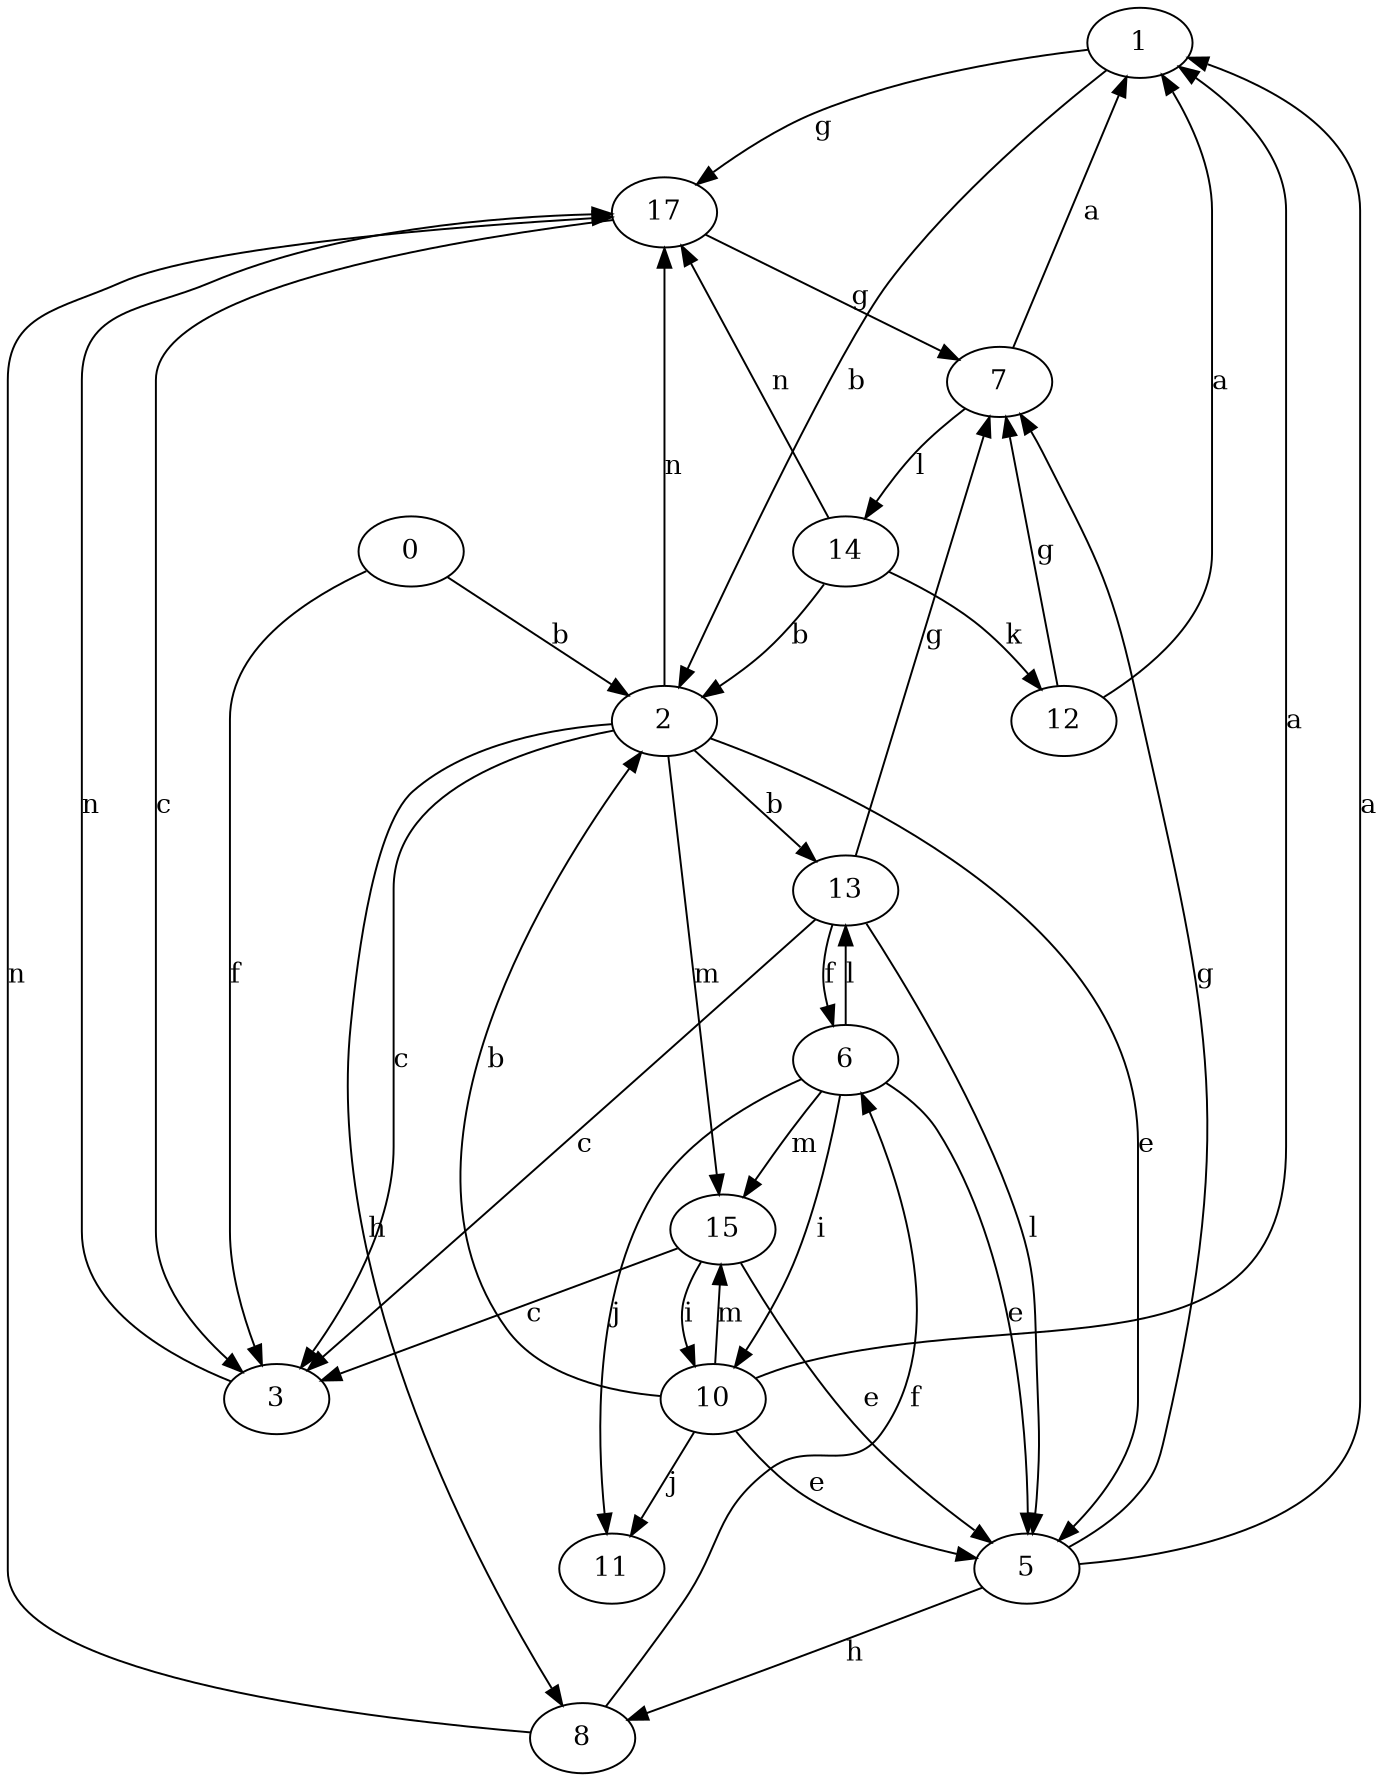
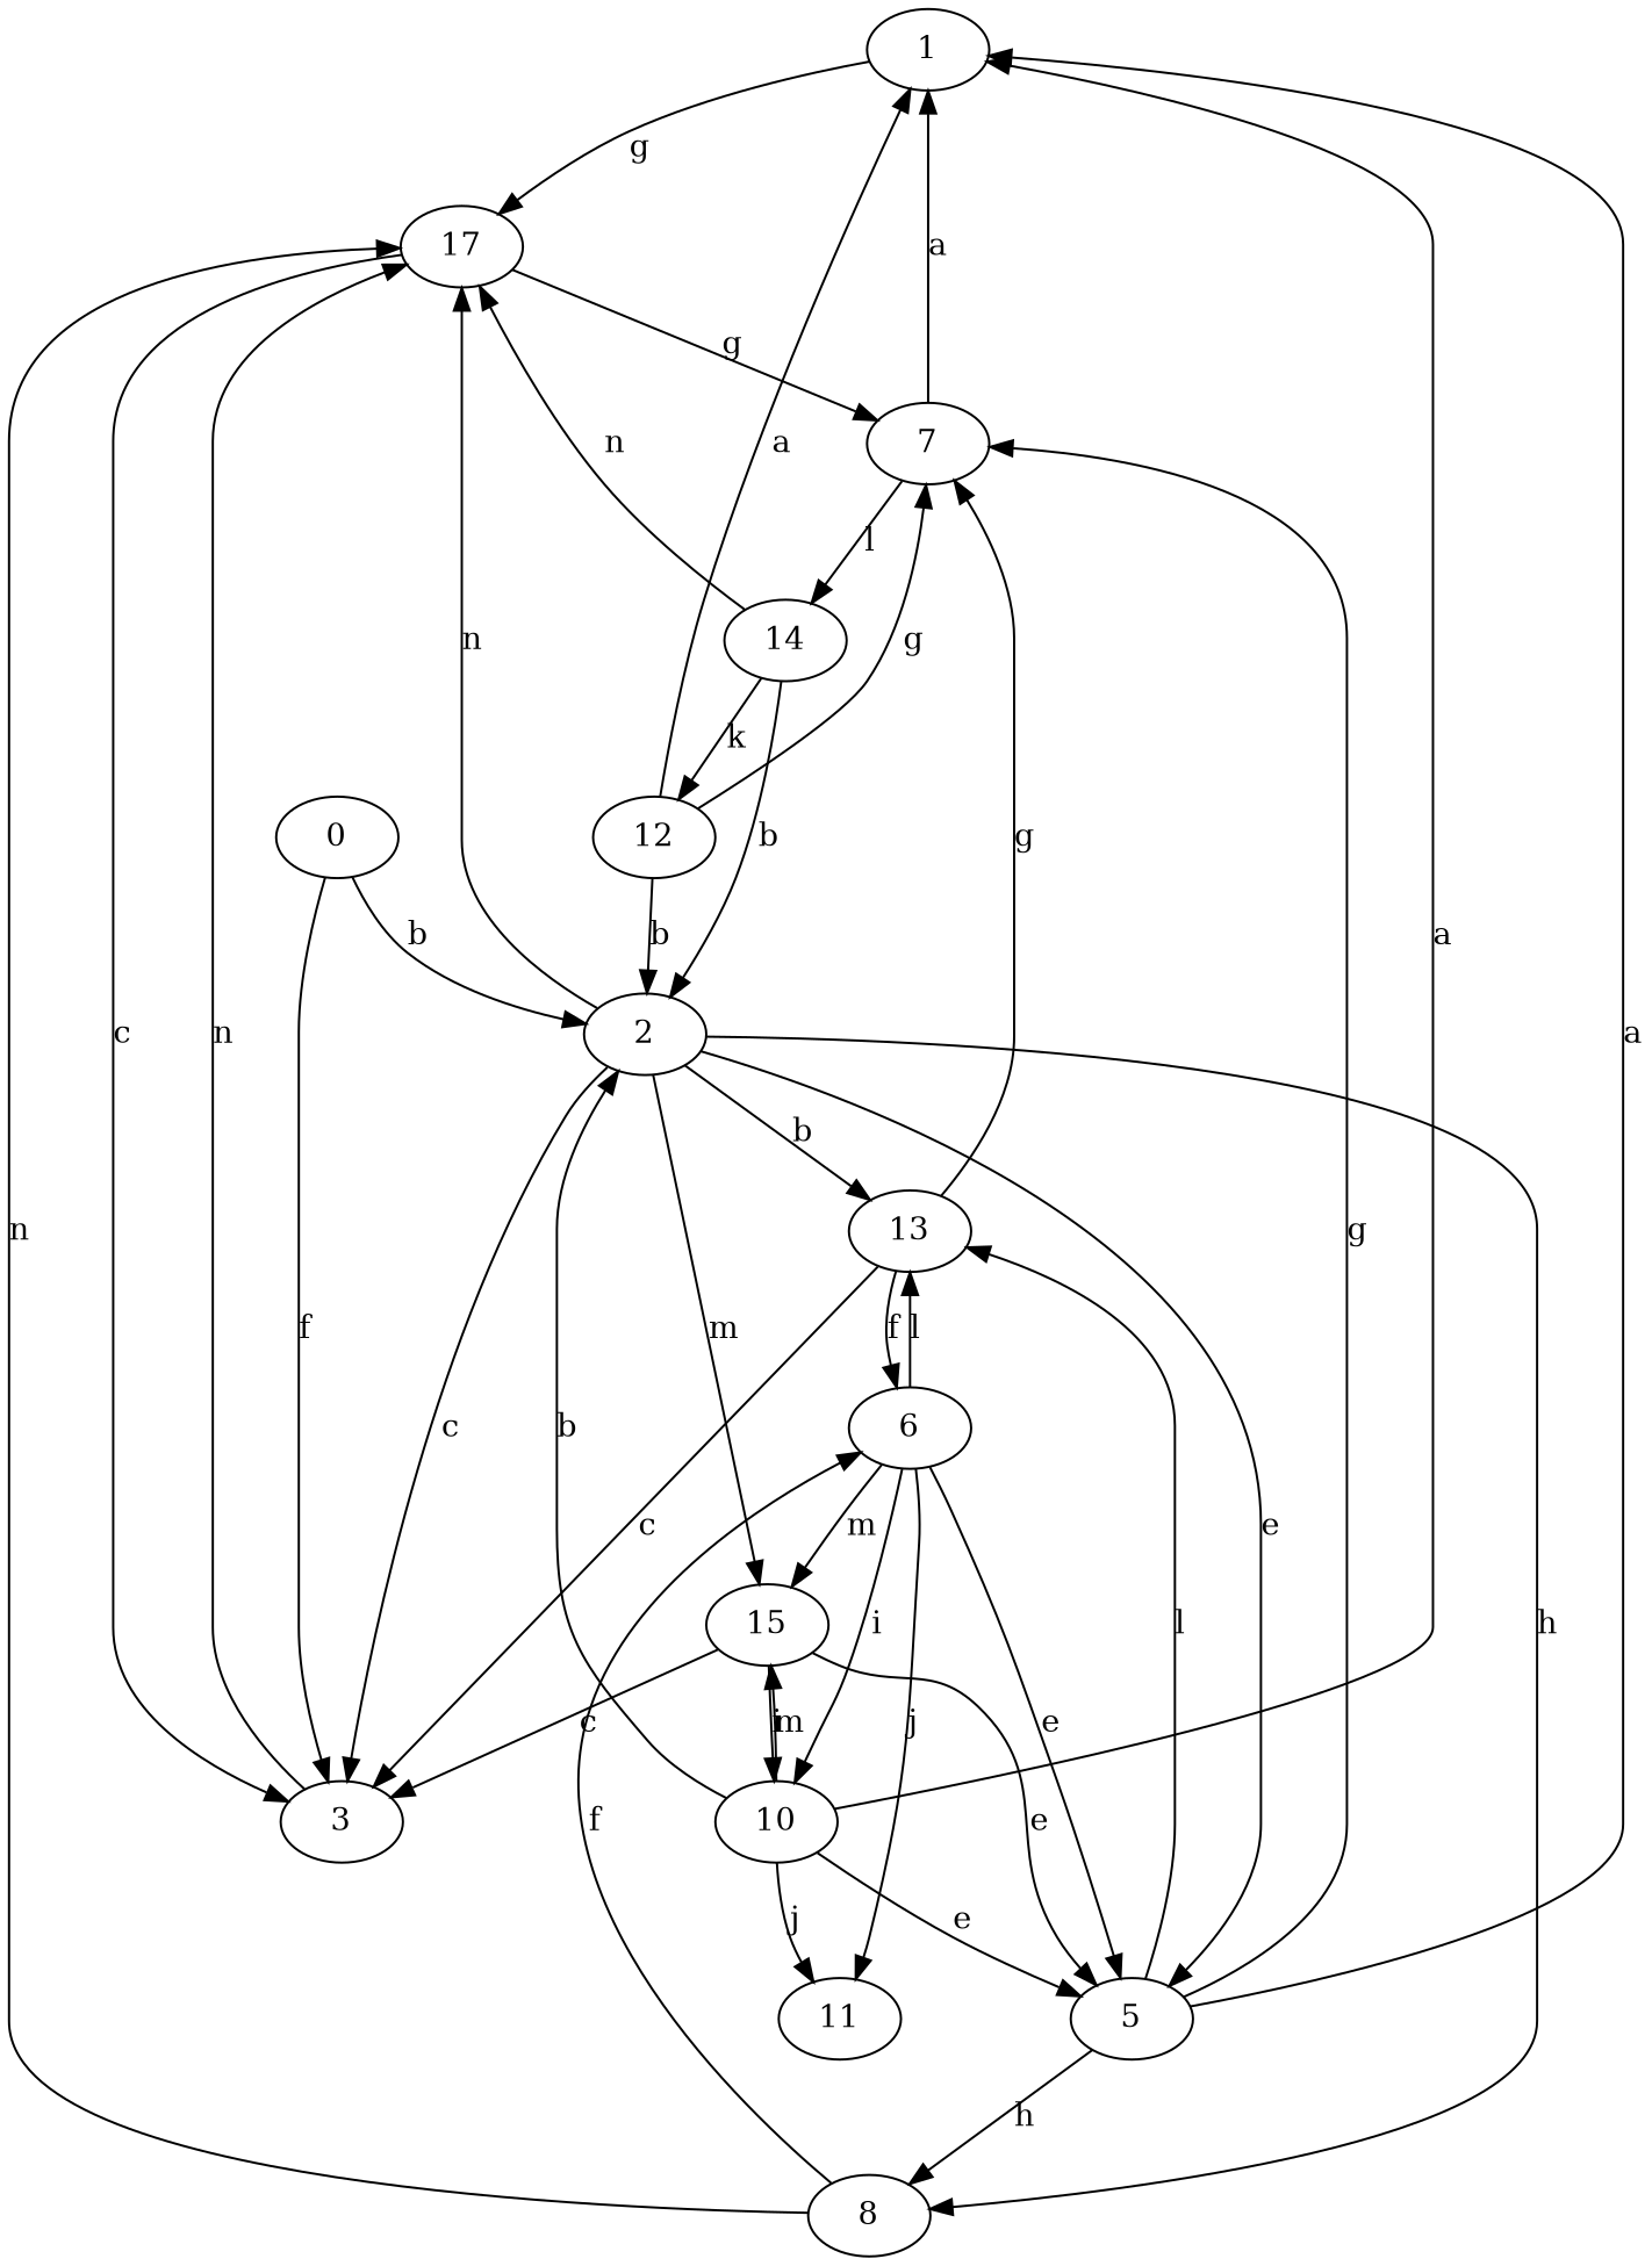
  strict digraph {
    1
    17
    3
    7
    2
    5
    8
    15
    13
    6
    10
    12
    14
    11
    0
    1 -> 17 [label=g]
    17 -> 3 [label=c]
    17 -> 7 [label=g]
    3 -> 17 [label=n]
    7 -> 1 [label=a]
    7 -> 14 [label=l]
    2 -> 17 [label=n]
    2 -> 3 [label=c]
    2 -> 5 [label=e]
    2 -> 8 [label=h]
    2 -> 15 [label=m]
    2 -> 13 [label=b]
    5 -> 1 [label=a]
    5 -> 7 [label=g]
    5 -> 8 [label=h]
-   13 -> 5 [label=l]
+   5 -> 13 [label=l]
    8 -> 17 [label=n]
    8 -> 6 [label=f]
    15 -> 3 [label=c]
    15 -> 5 [label=e]
    15 -> 10 [label=i]
    13 -> 3 [label=c]
    13 -> 7 [label=g]
    13 -> 6 [label=f]
    6 -> 5 [label=e]
    6 -> 15 [label=m]
    6 -> 13 [label=l]
    6 -> 10 [label=i]
    6 -> 11 [label=j]
    10 -> 1 [label=a]
    10 -> 2 [label=b]
    10 -> 5 [label=e]
    10 -> 15 [label=m]
    10 -> 11 [label=j]
    12 -> 1 [label=a]
    12 -> 7 [label=g]
-   1 -> 2 [label=b]
+   12 -> 2 [label=b]
    14 -> 17 [label=n]
    14 -> 2 [label=b]
    14 -> 12 [label=k]
    0 -> 3 [label=f]
    0 -> 2 [label=b]
  }
